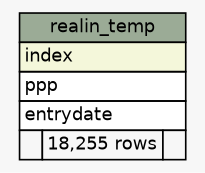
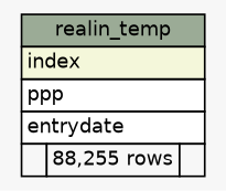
  digraph {
    bgcolor="#f7f7f7"
    fontname=Helvetica
    fontsize=11
    nodesep=0.18
    rankdir=RL
    ranksep=0.46
-   n1 [fontname=Helvetica fontsize=11 label=<     <TABLE BORDER="0" CELLBORDER="1" CELLSPACING="0" BGCOLOR="#ffffff">       <TR><TD COLSPAN="3" BGCOLOR="#9bab96" ALIGN="CENTER">realin_temp</TD></TR>       <TR><TD PORT="index" COLSPAN="3" BGCOLOR="#f4f7da" ALIGN="LEFT">index</TD></TR>       <TR><TD PORT="ppp" COLSPAN="3" ALIGN="LEFT">ppp</TD></TR>       <TR><TD PORT="entrydate" COLSPAN="3" ALIGN="LEFT">entrydate</TD></TR>       <TR><TD ALIGN="LEFT" BGCOLOR="#f7f7f7">  </TD><TD ALIGN="RIGHT" BGCOLOR="#f7f7f7">18,255 rows</TD><TD ALIGN="RIGHT" BGCOLOR="#f7f7f7">  </TD></TR>     </TABLE>> shape=plaintext]
+   n1 [fontname=Helvetica fontsize=11 label=<     <TABLE BORDER="0" CELLBORDER="1" CELLSPACING="0" BGCOLOR="#ffffff">       <TR><TD COLSPAN="3" BGCOLOR="#9bab96" ALIGN="CENTER">realin_temp</TD></TR>       <TR><TD PORT="index" COLSPAN="3" BGCOLOR="#f4f7da" ALIGN="LEFT">index</TD></TR>       <TR><TD PORT="ppp" COLSPAN="3" ALIGN="LEFT">ppp</TD></TR>       <TR><TD PORT="entrydate" COLSPAN="3" ALIGN="LEFT">entrydate</TD></TR>       <TR><TD ALIGN="LEFT" BGCOLOR="#f7f7f7">  </TD><TD ALIGN="RIGHT" BGCOLOR="#f7f7f7">88,255 rows</TD><TD ALIGN="RIGHT" BGCOLOR="#f7f7f7">  </TD></TR>     </TABLE>> shape=plaintext]
  }
